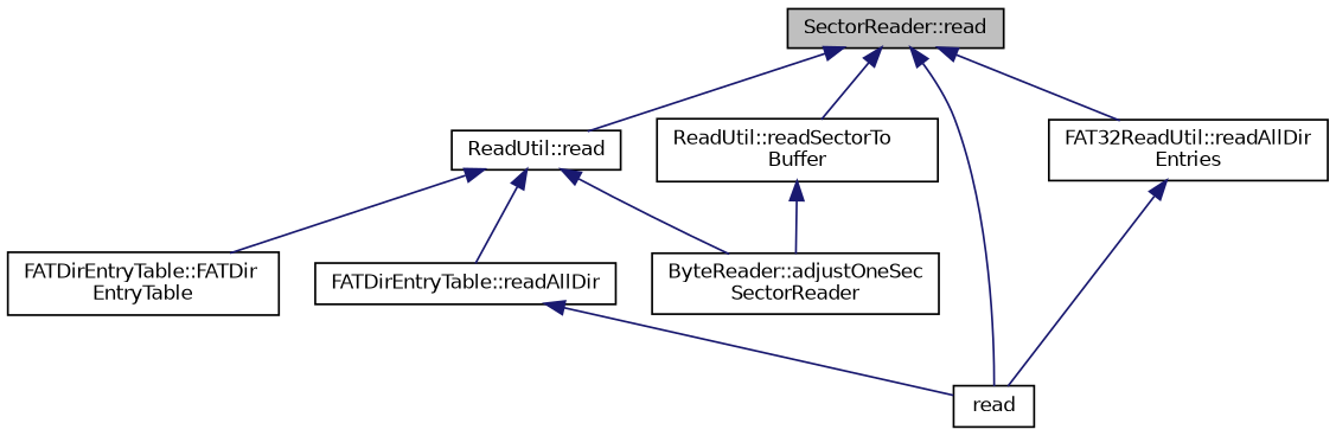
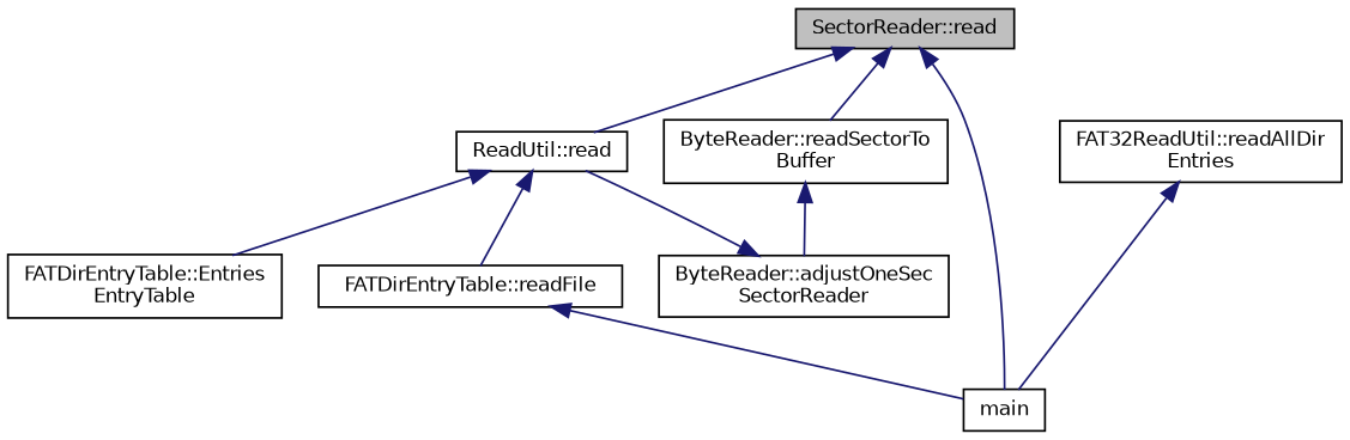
  digraph {
    rankdir=TB
    node [color=black fillcolor=white fontname=Helvetica fontsize=10 shape=record style=filled]
    edge [color=midnightblue dir=back fontname=Helvetica fontsize=10 labelfontname=Helvetica labelfontsize=10 style=solid]
    n1 [fillcolor=grey75 fontcolor=black height=0.2 label="SectorReader::read" width=0.4]
    n2 [height=0.2 label="ReadUtil::read" width=0.4]
-   n3 [height=0.2 label=read width=0.4]
+   n3 [height=0.2 label=main width=0.4]
    n4 [height=0.2 label="FAT32ReadUtil::readAllDir\lEntries" width=0.4]
-   n5 [height=0.2 label="ReadUtil::readSectorTo\lBuffer" width=0.4]
-   n6 [height=0.2 label="FATDirEntryTable::FATDir\lEntryTable" width=0.4]
-   n7 [height=0.2 label="FATDirEntryTable::readAllDir" width=0.4]
+   n5 [height=0.2 label="ByteReader::readSectorTo\lBuffer" width=0.4]
+   n6 [height=0.2 label="FATDirEntryTable::Entries\lEntryTable" width=0.4]
+   n7 [height=0.2 label="FATDirEntryTable::readFile" width=0.4]
    n8 [height=0.2 label="ByteReader::adjustOneSec\lSectorReader" width=0.4]
    n1 -> n2
    n1 -> n3
-   n1 -> n4
    n1 -> n5
    n2 -> n6
    n2 -> n7
    n4 -> n3
    n5 -> n8
    n7 -> n3
-   n2 -> n8
+   n8 -> n2
  }
